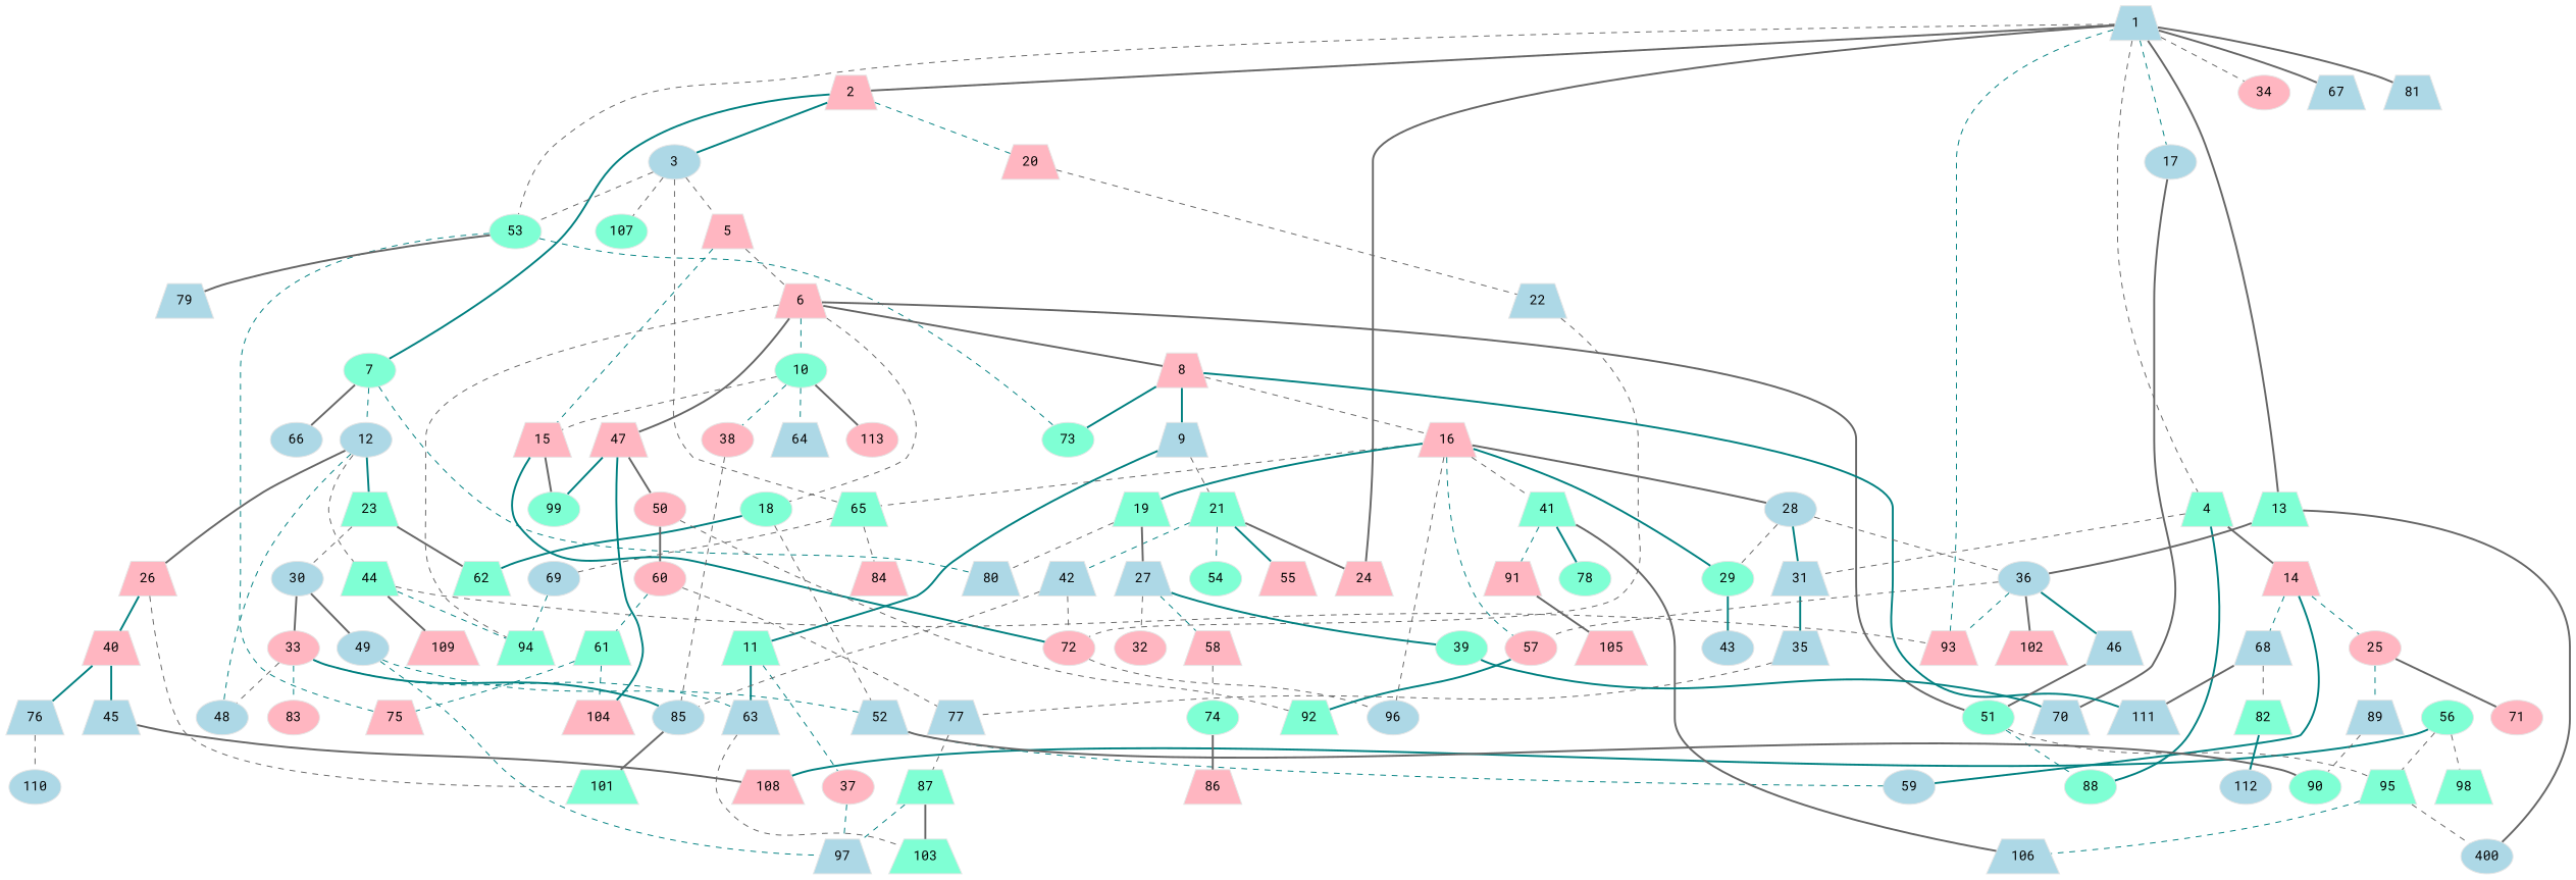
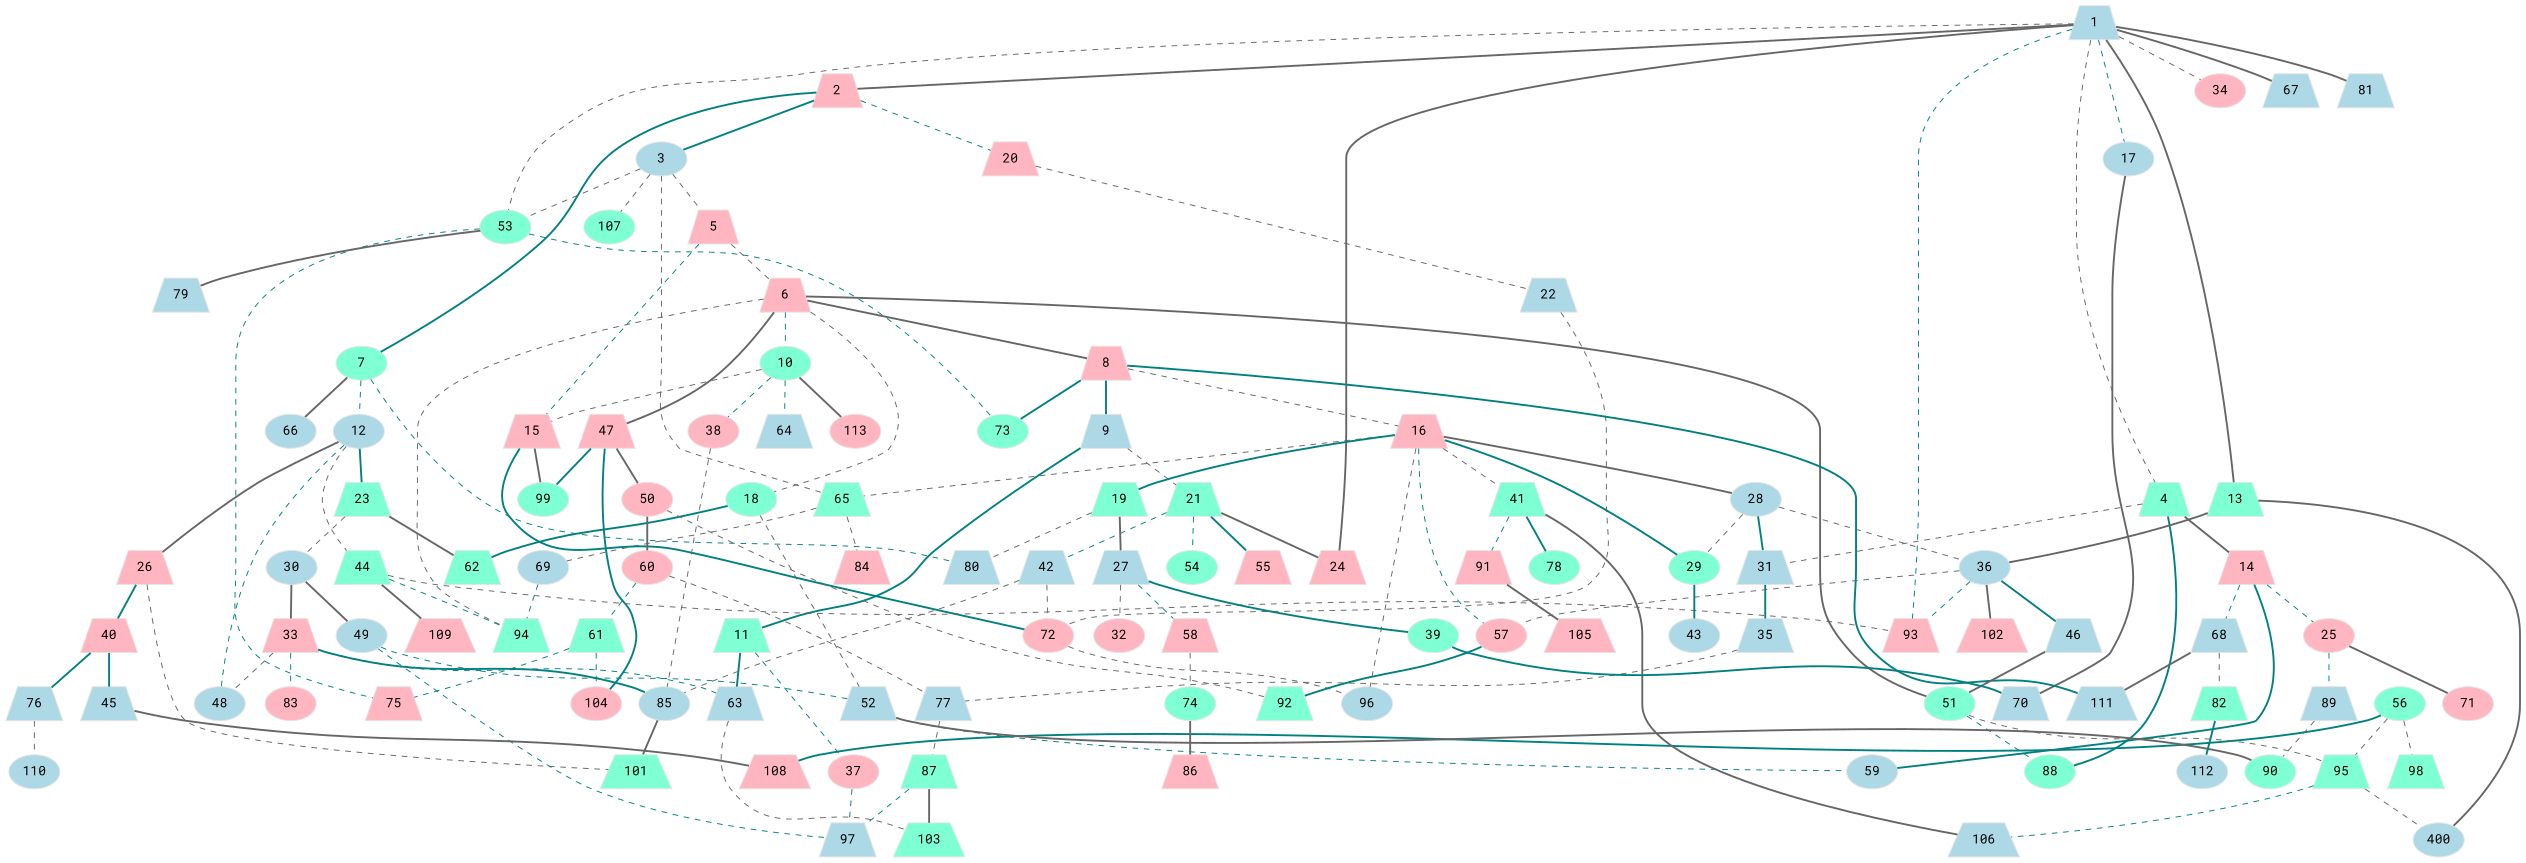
  graph {
    fontname="Roboto Mono"
    node [color=gray90 fillcolor=lightblue fontname="Roboto Mono" shape=trapezium style=filled]
    edge [color=gray40 fontname="Roboto Mono" style=dashed]
    2 [fillcolor=lightpink]
    1
    4 [fillcolor=aquamarine]
    13 [fillcolor=aquamarine]
    17 [shape=ellipse]
    24 [fillcolor=lightpink]
    34 [fillcolor=lightpink shape=ellipse]
    53 [fillcolor=aquamarine shape=ellipse]
    67
    81
    93 [fillcolor=lightpink]
    3 [shape=ellipse]
    7 [fillcolor=aquamarine shape=ellipse]
    20 [fillcolor=lightpink]
    14 [fillcolor=lightpink]
    31
    88 [fillcolor=aquamarine shape=ellipse]
    36 [shape=ellipse]
    n19 [label=400 shape=ellipse]
    70
    73 [fillcolor=aquamarine shape=ellipse]
    75 [fillcolor=lightpink]
    79
    5 [fillcolor=lightpink]
    65 [fillcolor=aquamarine]
    107 [fillcolor=aquamarine shape=ellipse]
    12 [shape=ellipse]
    66 [shape=ellipse]
    80
    22
    6 [fillcolor=lightpink]
    15 [fillcolor=lightpink]
    56 [fillcolor=aquamarine shape=ellipse]
    108 [fillcolor=lightpink]
    95 [fillcolor=aquamarine]
    98 [fillcolor=aquamarine]
    69 [shape=ellipse]
    84 [fillcolor=lightpink]
    25 [fillcolor=lightpink shape=ellipse]
    59 [shape=ellipse]
    68
    35
    8 [fillcolor=lightpink]
    10 [fillcolor=aquamarine shape=ellipse]
    18 [fillcolor=aquamarine shape=ellipse]
    47 [fillcolor=lightpink]
    51 [fillcolor=aquamarine shape=ellipse]
    94 [fillcolor=aquamarine]
    72 [fillcolor=lightpink shape=ellipse]
    99 [fillcolor=aquamarine shape=ellipse]
    9
    16 [fillcolor=lightpink]
    111
    38 [fillcolor=lightpink shape=ellipse]
    64
    113 [fillcolor=lightpink shape=ellipse]
    52
    62 [fillcolor=aquamarine]
    50 [fillcolor=lightpink shape=ellipse]
-   104 [fillcolor=lightpink]
+   104 [fillcolor=lightpink shape=ellipse]
    23 [fillcolor=aquamarine]
    26 [fillcolor=lightpink]
    44 [fillcolor=aquamarine]
    48 [shape=ellipse]
    11 [fillcolor=aquamarine]
    21 [fillcolor=aquamarine]
    19 [fillcolor=aquamarine]
    28 [shape=ellipse]
    29 [fillcolor=aquamarine shape=ellipse]
    41 [fillcolor=aquamarine]
    57 [fillcolor=lightpink shape=ellipse]
    96 [shape=ellipse]
    37 [fillcolor=lightpink shape=ellipse]
    63
    42
    54 [fillcolor=aquamarine shape=ellipse]
    55 [fillcolor=lightpink]
    85 [shape=ellipse]
    97
    103 [fillcolor=aquamarine]
    30 [shape=ellipse]
    40 [fillcolor=lightpink]
    101 [fillcolor=aquamarine]
    109 [fillcolor=lightpink]
    46
    102 [fillcolor=lightpink]
    71 [fillcolor=lightpink shape=ellipse]
    89
    82 [fillcolor=aquamarine]
    27
    43 [shape=ellipse]
    78 [fillcolor=aquamarine shape=ellipse]
    91 [fillcolor=lightpink]
    106
    92 [fillcolor=aquamarine]
    90 [fillcolor=aquamarine shape=ellipse]
    32 [fillcolor=lightpink shape=ellipse]
    39 [fillcolor=aquamarine shape=ellipse]
    58 [fillcolor=lightpink]
-   33 [fillcolor=lightpink shape=ellipse]
+   33 [fillcolor=lightpink]
    49 [shape=ellipse]
    45
    76
    74 [fillcolor=aquamarine shape=ellipse]
    83 [fillcolor=lightpink shape=ellipse]
    77
    87 [fillcolor=aquamarine]
    110 [shape=ellipse]
    105 [fillcolor=lightpink]
    60 [fillcolor=lightpink shape=ellipse]
    61 [fillcolor=aquamarine]
    86 [fillcolor=lightpink]
    112 [shape=ellipse]
    2 -- 3 [color=teal style=bold]
    2 -- 7 [color=teal style=bold]
    2 -- 20 [color=teal]
    1 -- 2 [style=bold]
    1 -- 4
    1 -- 13 [style=bold]
    1 -- 17 [color=teal]
    1 -- 24 [style=bold]
    1 -- 34
    1 -- 53
    1 -- 67 [style=bold]
    1 -- 81 [style=bold]
    1 -- 93 [color=teal]
    4 -- 14 [style=bold]
    4 -- 31
    4 -- 88 [color=teal style=bold]
    13 -- 36 [style=bold]
    13 -- n19 [style=bold]
    17 -- 70 [style=bold]
    53 -- 73 [color=teal]
    53 -- 75 [color=teal]
    53 -- 79 [style=bold]
    3 -- 53
    3 -- 5
    3 -- 65
    3 -- 107
    7 -- 12 [color=teal]
    7 -- 66 [style=bold]
    7 -- 80 [color=teal]
    20 -- 22
    14 -- 25 [color=teal]
    14 -- 59 [color=teal style=bold]
    14 -- 68 [color=teal]
    31 -- 35 [color=teal style=bold]
    36 -- 93 [color=teal]
    36 -- 57
    36 -- 46 [color=teal style=bold]
    36 -- 102 [style=bold]
    5 -- 6
    5 -- 15 [color=teal]
    65 -- 69
    65 -- 84
    12 -- 23 [color=teal style=bold]
    12 -- 26 [style=bold]
    12 -- 44
    12 -- 48 [color=teal]
    22 -- 72
    6 -- 8 [style=bold]
    6 -- 10 [color=teal]
    6 -- 18
    6 -- 47 [style=bold]
    6 -- 51 [style=bold]
    6 -- 94
    15 -- 72 [color=teal style=bold]
    15 -- 99 [style=bold]
    56 -- 108 [color=teal style=bold]
    56 -- 95
    56 -- 98
    95 -- n19
    95 -- 106 [color=teal]
    69 -- 94 [color=teal]
    25 -- 71 [style=bold]
    25 -- 89 [color=teal]
    68 -- 111 [style=bold]
    68 -- 82
    35 -- 77
    8 -- 73 [color=teal style=bold]
    8 -- 9 [color=teal style=bold]
    8 -- 16
    8 -- 111 [color=teal style=bold]
    10 -- 15
    10 -- 38 [color=teal]
    10 -- 64 [color=teal]
    10 -- 113 [style=bold]
    18 -- 52
    18 -- 62 [color=teal style=bold]
    47 -- 99 [color=teal style=bold]
    47 -- 50 [style=bold]
    47 -- 104 [color=teal style=bold]
    51 -- 88 [color=teal]
    51 -- 95
    72 -- 96
    9 -- 11 [color=teal style=bold]
    9 -- 21
    16 -- 65
    16 -- 19 [color=teal style=bold]
    16 -- 28 [style=bold]
    16 -- 29 [color=teal style=bold]
    16 -- 41
    16 -- 57 [color=teal]
    16 -- 96
    38 -- 85
    52 -- 59 [color=teal]
    52 -- 90 [style=bold]
    50 -- 92
    50 -- 60 [style=bold]
    23 -- 62 [style=bold]
    23 -- 30
    26 -- 40 [color=teal style=bold]
    26 -- 101
    44 -- 93
    44 -- 94 [color=teal]
    44 -- 109 [style=bold]
    11 -- 37 [color=teal]
    11 -- 63 [color=teal style=bold]
    21 -- 24 [style=bold]
    21 -- 42 [color=teal]
    21 -- 54 [color=teal]
    21 -- 55 [color=teal style=bold]
    19 -- 80
    19 -- 27 [style=bold]
    28 -- 31 [color=teal style=bold]
    28 -- 36
    28 -- 29
    29 -- 43 [color=teal style=bold]
    41 -- 78 [color=teal style=bold]
    41 -- 91 [color=teal]
    41 -- 106 [style=bold]
    57 -- 92 [color=teal style=bold]
    37 -- 97 [color=teal]
    63 -- 103
    42 -- 72
    42 -- 85
    85 -- 101 [style=bold]
    30 -- 33 [style=bold]
    30 -- 49 [style=bold]
    40 -- 45 [color=teal style=bold]
    40 -- 76 [color=teal style=bold]
    46 -- 51 [style=bold]
    89 -- 90
    82 -- 112 [color=teal style=bold]
    27 -- 32
    27 -- 39 [color=teal style=bold]
    27 -- 58 [color=teal]
    91 -- 105 [style=bold]
    39 -- 70 [color=teal style=bold]
    58 -- 74
    33 -- 48
    33 -- 63 [color=teal]
    33 -- 85 [color=teal style=bold]
    33 -- 83 [color=teal]
    49 -- 52 [color=teal]
    49 -- 97 [color=teal]
    45 -- 108 [style=bold]
    76 -- 110
    74 -- 86 [style=bold]
    77 -- 87
    87 -- 97 [color=teal]
    87 -- 103 [style=bold]
    60 -- 77
    60 -- 61 [color=teal]
    61 -- 75 [color=teal]
    61 -- 104 [color=teal]
  }
